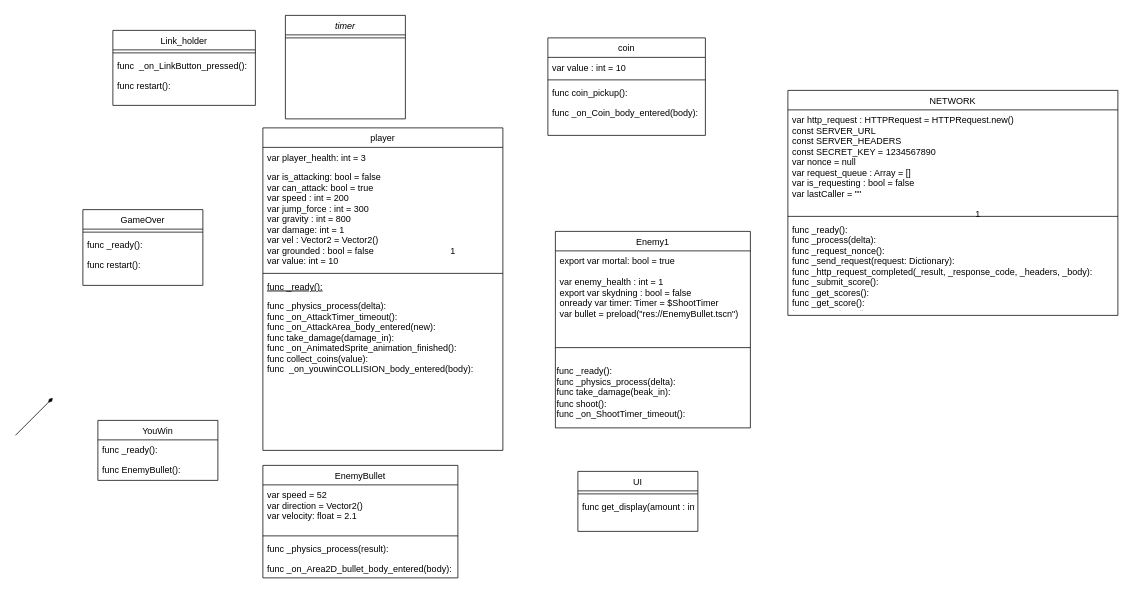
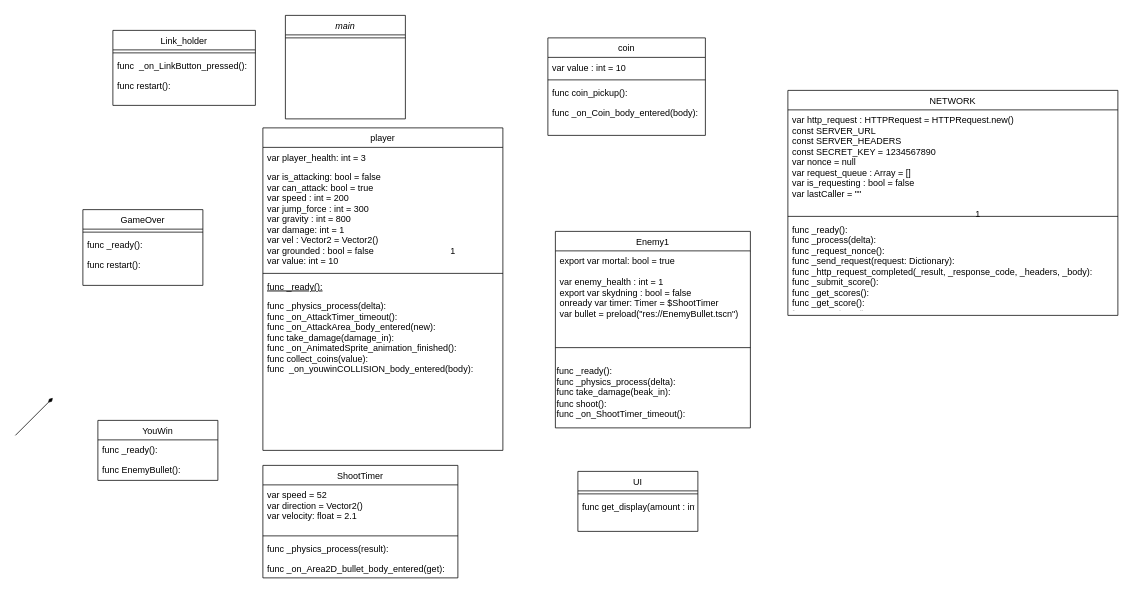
  <mxCell id="0" />
  <mxCell id="1" parent="0" />
- <mxCell id="2" value="timer&#10;" style="swimlane;fontStyle=2;align=center;verticalAlign=top;childLayout=stackLayout;horizontal=1;startSize=26;horizontalStack=0;resizeParent=1;resizeLast=0;collapsible=1;marginBottom=0;rounded=0;shadow=0;strokeWidth=1;" parent="1" vertex="1"><mxGeometry x="380" y="20" width="160" height="138" as="geometry"><mxRectangle x="230" y="140" width="160" height="26" as="alternateBounds" /></mxGeometry></mxCell>
+ <mxCell id="2" value="main&#10;" style="swimlane;fontStyle=2;align=center;verticalAlign=top;childLayout=stackLayout;horizontal=1;startSize=26;horizontalStack=0;resizeParent=1;resizeLast=0;collapsible=1;marginBottom=0;rounded=0;shadow=0;strokeWidth=1;" parent="1" vertex="1"><mxGeometry x="380" y="20" width="160" height="138" as="geometry"><mxRectangle x="230" y="140" width="160" height="26" as="alternateBounds" /></mxGeometry></mxCell>
  <mxCell id="3" value="" style="line;html=1;strokeWidth=1;align=left;verticalAlign=middle;spacingTop=-1;spacingLeft=3;spacingRight=3;rotatable=0;labelPosition=right;points=[];portConstraint=eastwest;" parent="2" vertex="1"><mxGeometry y="26" width="160" height="8" as="geometry" /></mxCell>
  <mxCell id="4" value="player&#10;" style="swimlane;fontStyle=0;align=center;verticalAlign=top;childLayout=stackLayout;horizontal=1;startSize=26;horizontalStack=0;resizeParent=1;resizeLast=0;collapsible=1;marginBottom=0;rounded=0;shadow=0;strokeWidth=1;" parent="1" vertex="1"><mxGeometry x="350" y="170" width="320" height="430" as="geometry"><mxRectangle x="130" y="380" width="160" height="26" as="alternateBounds" /></mxGeometry></mxCell>
  <mxCell id="5" value="var player_health: int = 3" style="text;align=left;verticalAlign=top;spacingLeft=4;spacingRight=4;overflow=hidden;rotatable=0;points=[[0,0.5],[1,0.5]];portConstraint=eastwest;" parent="4" vertex="1"><mxGeometry y="26" width="320" height="26" as="geometry" /></mxCell>
  <mxCell id="6" value="var is_attacking: bool = false&#10;var can_attack: bool = true&#10;var speed : int = 200&#10;var jump_force : int = 300&#10;var gravity : int = 800&#10;var damage: int = 1&#10;var vel : Vector2 = Vector2()&#10;var grounded : bool = false&#10;var value: int = 10" style="text;align=left;verticalAlign=top;spacingLeft=4;spacingRight=4;overflow=hidden;rotatable=0;points=[[0,0.5],[1,0.5]];portConstraint=eastwest;rounded=0;shadow=0;html=0;" parent="4" vertex="1"><mxGeometry y="52" width="320" height="138" as="geometry" /></mxCell>
  <mxCell id="7" value="" style="line;html=1;strokeWidth=1;align=left;verticalAlign=middle;spacingTop=-1;spacingLeft=3;spacingRight=3;rotatable=0;labelPosition=right;points=[];portConstraint=eastwest;" parent="4" vertex="1"><mxGeometry y="190" width="320" height="8" as="geometry" /></mxCell>
  <mxCell id="8" value="func _ready():&#10;&#10;" style="text;align=left;verticalAlign=top;spacingLeft=4;spacingRight=4;overflow=hidden;rotatable=0;points=[[0,0.5],[1,0.5]];portConstraint=eastwest;fontStyle=4" parent="4" vertex="1"><mxGeometry y="198" width="320" height="26" as="geometry" /></mxCell>
  <mxCell id="9" value="func _physics_process(delta):&#10;func _on_AttackTimer_timeout():&#10;func _on_AttackArea_body_entered(new):&#10;func take_damage(damage_in):&#10;func _on_AnimatedSprite_animation_finished():&#10;func collect_coins(value):&#10;func  _on_youwinCOLLISION_body_entered(body):&#10;&#10;" style="text;align=left;verticalAlign=top;spacingLeft=4;spacingRight=4;overflow=hidden;rotatable=0;points=[[0,0.5],[1,0.5]];portConstraint=eastwest;" parent="4" vertex="1"><mxGeometry y="224" width="320" height="116" as="geometry" /></mxCell>
  <mxCell id="10" value="Enemy1" style="swimlane;fontStyle=0;align=center;verticalAlign=top;childLayout=stackLayout;horizontal=1;startSize=26;horizontalStack=0;resizeParent=1;resizeLast=0;collapsible=1;marginBottom=0;rounded=0;shadow=0;strokeWidth=1;" parent="1" vertex="1"><mxGeometry x="740" y="308" width="260" height="262" as="geometry"><mxRectangle x="340" y="380" width="170" height="26" as="alternateBounds" /></mxGeometry></mxCell>
  <mxCell id="11" value="export var mortal: bool = true&#10;&#10;var enemy_health : int = 1&#10;export var skydning : bool = false&#10;onready var timer: Timer = $ShootTimer&#10;var bullet = preload(&quot;res://EnemyBullet.tscn&quot;)" style="text;align=left;verticalAlign=top;spacingLeft=4;spacingRight=4;overflow=hidden;rotatable=0;points=[[0,0.5],[1,0.5]];portConstraint=eastwest;" parent="10" vertex="1"><mxGeometry y="26" width="260" height="114" as="geometry" /></mxCell>
  <mxCell id="12" value="" style="line;html=1;strokeWidth=1;align=left;verticalAlign=middle;spacingTop=-1;spacingLeft=3;spacingRight=3;rotatable=0;labelPosition=right;points=[];portConstraint=eastwest;" parent="10" vertex="1"><mxGeometry y="140" width="260" height="30" as="geometry" /></mxCell>
  <mxCell id="13" value="func _ready():&lt;br&gt;func _physics_process(delta):&lt;br&gt;func take_damage(beak_in):&lt;br&gt;func shoot():&lt;br&gt;func _on_ShootTimer_timeout():" style="text;html=1;align=left;verticalAlign=middle;resizable=0;points=[];autosize=1;strokeColor=none;fillColor=none;" vertex="1" parent="10"><mxGeometry y="170" width="260" height="90" as="geometry" /></mxCell>
  <mxCell id="14" value="coin&#10;" style="swimlane;fontStyle=0;align=center;verticalAlign=top;childLayout=stackLayout;horizontal=1;startSize=26;horizontalStack=0;resizeParent=1;resizeLast=0;collapsible=1;marginBottom=0;rounded=0;shadow=0;strokeWidth=1;" parent="1" vertex="1"><mxGeometry x="730" y="50" width="210" height="130" as="geometry"><mxRectangle x="550" y="140" width="160" height="26" as="alternateBounds" /></mxGeometry></mxCell>
  <mxCell id="15" value="var value : int = 10" style="text;align=left;verticalAlign=top;spacingLeft=4;spacingRight=4;overflow=hidden;rotatable=0;points=[[0,0.5],[1,0.5]];portConstraint=eastwest;" parent="14" vertex="1"><mxGeometry y="26" width="210" height="26" as="geometry" /></mxCell>
  <mxCell id="16" value="" style="line;html=1;strokeWidth=1;align=left;verticalAlign=middle;spacingTop=-1;spacingLeft=3;spacingRight=3;rotatable=0;labelPosition=right;points=[];portConstraint=eastwest;" parent="14" vertex="1"><mxGeometry y="52" width="210" height="8" as="geometry" /></mxCell>
  <mxCell id="17" value="func coin_pickup():" style="text;align=left;verticalAlign=top;spacingLeft=4;spacingRight=4;overflow=hidden;rotatable=0;points=[[0,0.5],[1,0.5]];portConstraint=eastwest;" parent="14" vertex="1"><mxGeometry y="60" width="210" height="26" as="geometry" /></mxCell>
  <mxCell id="18" value="func _on_Coin_body_entered(body):" style="text;align=left;verticalAlign=top;spacingLeft=4;spacingRight=4;overflow=hidden;rotatable=0;points=[[0,0.5],[1,0.5]];portConstraint=eastwest;" parent="14" vertex="1"><mxGeometry y="86" width="210" height="26" as="geometry" /></mxCell>
- <mxCell id="19" value="EnemyBullet" style="swimlane;fontStyle=0;align=center;verticalAlign=top;childLayout=stackLayout;horizontal=1;startSize=26;horizontalStack=0;resizeParent=1;resizeLast=0;collapsible=1;marginBottom=0;rounded=0;shadow=0;strokeWidth=1;" vertex="1" parent="1"><mxGeometry x="350" y="620" width="260" height="150" as="geometry"><mxRectangle x="550" y="140" width="160" height="26" as="alternateBounds" /></mxGeometry></mxCell>
+ <mxCell id="19" value="ShootTimer" style="swimlane;fontStyle=0;align=center;verticalAlign=top;childLayout=stackLayout;horizontal=1;startSize=26;horizontalStack=0;resizeParent=1;resizeLast=0;collapsible=1;marginBottom=0;rounded=0;shadow=0;strokeWidth=1;" vertex="1" parent="1"><mxGeometry x="350" y="620" width="260" height="150" as="geometry"><mxRectangle x="550" y="140" width="160" height="26" as="alternateBounds" /></mxGeometry></mxCell>
  <mxCell id="20" value="var speed = 52&#10;var direction = Vector2()&#10;var velocity: float = 2.1&#10;" style="text;align=left;verticalAlign=top;spacingLeft=4;spacingRight=4;overflow=hidden;rotatable=0;points=[[0,0.5],[1,0.5]];portConstraint=eastwest;" vertex="1" parent="19"><mxGeometry y="26" width="260" height="64" as="geometry" /></mxCell>
  <mxCell id="21" value="" style="line;html=1;strokeWidth=1;align=left;verticalAlign=middle;spacingTop=-1;spacingLeft=3;spacingRight=3;rotatable=0;labelPosition=right;points=[];portConstraint=eastwest;" vertex="1" parent="19"><mxGeometry y="90" width="260" height="8" as="geometry" /></mxCell>
  <mxCell id="22" value="func _physics_process(result):" style="text;align=left;verticalAlign=top;spacingLeft=4;spacingRight=4;overflow=hidden;rotatable=0;points=[[0,0.5],[1,0.5]];portConstraint=eastwest;" vertex="1" parent="19"><mxGeometry y="98" width="260" height="26" as="geometry" /></mxCell>
- <mxCell id="23" value="func _on_Area2D_bullet_body_entered(body):" style="text;align=left;verticalAlign=top;spacingLeft=4;spacingRight=4;overflow=hidden;rotatable=0;points=[[0,0.5],[1,0.5]];portConstraint=eastwest;" vertex="1" parent="19"><mxGeometry y="124" width="260" height="26" as="geometry" /></mxCell>
+ <mxCell id="23" value="func _on_Area2D_bullet_body_entered(get):" style="text;align=left;verticalAlign=top;spacingLeft=4;spacingRight=4;overflow=hidden;rotatable=0;points=[[0,0.5],[1,0.5]];portConstraint=eastwest;" vertex="1" parent="19"><mxGeometry y="124" width="260" height="26" as="geometry" /></mxCell>
  <mxCell id="24" value="YouWin" style="swimlane;fontStyle=0;align=center;verticalAlign=top;childLayout=stackLayout;horizontal=1;startSize=26;horizontalStack=0;resizeParent=1;resizeLast=0;collapsible=1;marginBottom=0;rounded=0;shadow=0;strokeWidth=1;" vertex="1" parent="1"><mxGeometry x="130" y="560" width="160" height="80" as="geometry"><mxRectangle x="550" y="140" width="160" height="26" as="alternateBounds" /></mxGeometry></mxCell>
  <mxCell id="25" value="func _ready():" style="text;align=left;verticalAlign=top;spacingLeft=4;spacingRight=4;overflow=hidden;rotatable=0;points=[[0,0.5],[1,0.5]];portConstraint=eastwest;" vertex="1" parent="24"><mxGeometry y="26" width="160" height="26" as="geometry" /></mxCell>
  <mxCell id="26" value="func EnemyBullet():" style="text;align=left;verticalAlign=top;spacingLeft=4;spacingRight=4;overflow=hidden;rotatable=0;points=[[0,0.5],[1,0.5]];portConstraint=eastwest;" vertex="1" parent="24"><mxGeometry y="52" width="160" height="26" as="geometry" /></mxCell>
  <mxCell id="27" value="GameOver" style="swimlane;fontStyle=0;align=center;verticalAlign=top;childLayout=stackLayout;horizontal=1;startSize=26;horizontalStack=0;resizeParent=1;resizeLast=0;collapsible=1;marginBottom=0;rounded=0;shadow=0;strokeWidth=1;" vertex="1" parent="1"><mxGeometry x="110" y="279" width="160" height="101" as="geometry"><mxRectangle x="550" y="140" width="160" height="26" as="alternateBounds" /></mxGeometry></mxCell>
  <mxCell id="28" value="" style="line;html=1;strokeWidth=1;align=left;verticalAlign=middle;spacingTop=-1;spacingLeft=3;spacingRight=3;rotatable=0;labelPosition=right;points=[];portConstraint=eastwest;" vertex="1" parent="27"><mxGeometry y="26" width="160" height="8" as="geometry" /></mxCell>
  <mxCell id="29" value="func _ready():" style="text;align=left;verticalAlign=top;spacingLeft=4;spacingRight=4;overflow=hidden;rotatable=0;points=[[0,0.5],[1,0.5]];portConstraint=eastwest;" vertex="1" parent="27"><mxGeometry y="34" width="160" height="26" as="geometry" /></mxCell>
  <mxCell id="30" value="func restart():" style="text;align=left;verticalAlign=top;spacingLeft=4;spacingRight=4;overflow=hidden;rotatable=0;points=[[0,0.5],[1,0.5]];portConstraint=eastwest;" vertex="1" parent="27"><mxGeometry y="60" width="160" height="26" as="geometry" /></mxCell>
  <mxCell id="31" value="Link_holder" style="swimlane;fontStyle=0;align=center;verticalAlign=top;childLayout=stackLayout;horizontal=1;startSize=26;horizontalStack=0;resizeParent=1;resizeLast=0;collapsible=1;marginBottom=0;rounded=0;shadow=0;strokeWidth=1;" vertex="1" parent="1"><mxGeometry x="150" y="40" width="190" height="100" as="geometry"><mxRectangle x="550" y="140" width="160" height="26" as="alternateBounds" /></mxGeometry></mxCell>
  <mxCell id="32" value="" style="line;html=1;strokeWidth=1;align=left;verticalAlign=middle;spacingTop=-1;spacingLeft=3;spacingRight=3;rotatable=0;labelPosition=right;points=[];portConstraint=eastwest;" vertex="1" parent="31"><mxGeometry y="26" width="190" height="8" as="geometry" /></mxCell>
  <mxCell id="33" value="func  _on_LinkButton_pressed():" style="text;align=left;verticalAlign=top;spacingLeft=4;spacingRight=4;overflow=hidden;rotatable=0;points=[[0,0.5],[1,0.5]];portConstraint=eastwest;" vertex="1" parent="31"><mxGeometry y="34" width="190" height="26" as="geometry" /></mxCell>
  <mxCell id="34" value="func restart():" style="text;align=left;verticalAlign=top;spacingLeft=4;spacingRight=4;overflow=hidden;rotatable=0;points=[[0,0.5],[1,0.5]];portConstraint=eastwest;" vertex="1" parent="31"><mxGeometry y="60" width="190" height="26" as="geometry" /></mxCell>
  <mxCell id="35" value="UI" style="swimlane;fontStyle=0;align=center;verticalAlign=top;childLayout=stackLayout;horizontal=1;startSize=26;horizontalStack=0;resizeParent=1;resizeLast=0;collapsible=1;marginBottom=0;rounded=0;shadow=0;strokeWidth=1;" vertex="1" parent="1"><mxGeometry x="770" y="628" width="160" height="80" as="geometry"><mxRectangle x="550" y="140" width="160" height="26" as="alternateBounds" /></mxGeometry></mxCell>
  <mxCell id="36" value="" style="line;html=1;strokeWidth=1;align=left;verticalAlign=middle;spacingTop=-1;spacingLeft=3;spacingRight=3;rotatable=0;labelPosition=right;points=[];portConstraint=eastwest;" vertex="1" parent="35"><mxGeometry y="26" width="160" height="8" as="geometry" /></mxCell>
  <mxCell id="37" value="func get_display(amount : int):" style="text;align=left;verticalAlign=top;spacingLeft=4;spacingRight=4;overflow=hidden;rotatable=0;points=[[0,0.5],[1,0.5]];portConstraint=eastwest;" vertex="1" parent="35"><mxGeometry y="34" width="160" height="26" as="geometry" /></mxCell>
  <mxCell id="38" value="1" style="resizable=0;align=right;verticalAlign=bottom;labelBackgroundColor=none;fontSize=12;" connectable="0" vertex="1" parent="1"><mxGeometry x="608" y="343" as="geometry" /></mxCell>
  <mxCell id="39" value="" style="endArrow=diamondThin;html=1;rounded=0;endFill=1;" edge="1" parent="1"><mxGeometry width="50" height="50" relative="1" as="geometry"><mxPoint x="20" y="580" as="sourcePoint" /><mxPoint x="70" y="530" as="targetPoint" /></mxGeometry></mxCell>
  <mxCell id="40" value="NETWORK" style="swimlane;fontStyle=0;align=center;verticalAlign=top;childLayout=stackLayout;horizontal=1;startSize=26;horizontalStack=0;resizeParent=1;resizeLast=0;collapsible=1;marginBottom=0;rounded=0;shadow=0;strokeWidth=1;" vertex="1" parent="1"><mxGeometry x="1050" y="120" width="440" height="300" as="geometry"><mxRectangle x="130" y="380" width="160" height="26" as="alternateBounds" /></mxGeometry></mxCell>
  <mxCell id="41" value="var http_request : HTTPRequest = HTTPRequest.new()&#10;const SERVER_URL &#10;const SERVER_HEADERS &#10;const SECRET_KEY = 1234567890&#10;var nonce = null&#10;var request_queue : Array = []&#10;var is_requesting : bool = false&#10;var lastCaller = &quot;&quot;" style="text;align=left;verticalAlign=top;spacingLeft=4;spacingRight=4;overflow=hidden;rotatable=0;points=[[0,0.5],[1,0.5]];portConstraint=eastwest;rounded=0;shadow=0;html=0;" vertex="1" parent="40"><mxGeometry y="26" width="440" height="138" as="geometry" /></mxCell>
  <mxCell id="42" value="" style="line;html=1;strokeWidth=1;align=left;verticalAlign=middle;spacingTop=-1;spacingLeft=3;spacingRight=3;rotatable=0;labelPosition=right;points=[];portConstraint=eastwest;" vertex="1" parent="40"><mxGeometry y="164" width="440" height="8" as="geometry" /></mxCell>
  <mxCell id="43" value="func _ready():&#10;func _process(delta):&#10;func _request_nonce():&#10;func _send_request(request: Dictionary):&#10;func _http_request_completed(_result, _response_code, _headers, _body):&#10;func _submit_score():&#10;func _get_scores():&#10;func _get_score():&#10;func _get_player():&#10;&#10;" style="text;align=left;verticalAlign=top;spacingLeft=4;spacingRight=4;overflow=hidden;rotatable=0;points=[[0,0.5],[1,0.5]];portConstraint=eastwest;" vertex="1" parent="40"><mxGeometry y="172" width="440" height="116" as="geometry" /></mxCell>
  <mxCell id="44" value="1" style="resizable=0;align=right;verticalAlign=bottom;labelBackgroundColor=none;fontSize=12;" connectable="0" vertex="1" parent="1"><mxGeometry x="1308" y="293" as="geometry" /></mxCell>
